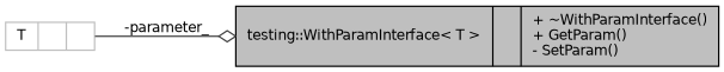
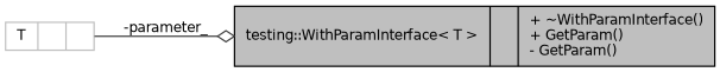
  digraph {
    rankdir=LR
    fontname="DejaVu Sans"
    node [fontname="DejaVu Sans" fontsize=10 shape=record]
-   n1 [color=black fillcolor=grey75 fontcolor=black height=0.2 label="{testing::WithParamInterface\< T \>\n||+ ~WithParamInterface()\l+ GetParam()\l- SetParam()\l}" style=filled width=0.4]
+   n1 [color=black fillcolor=grey75 fontcolor=black height=0.2 label="{testing::WithParamInterface\< T \>\n||+ ~WithParamInterface()\l+ GetParam()\l- GetParam()\l}" style=filled width=0.4]
    n2 [color=grey75 height=0.2 label="{T\n||}" width=0.4]
    n2 -> n1 [arrowhead=odiamond color=grey25 fontname="DejaVu Sans" fontsize=10 label=" -parameter_" labelfontname=Helvetica labelfontsize=10 style=solid]
  }
